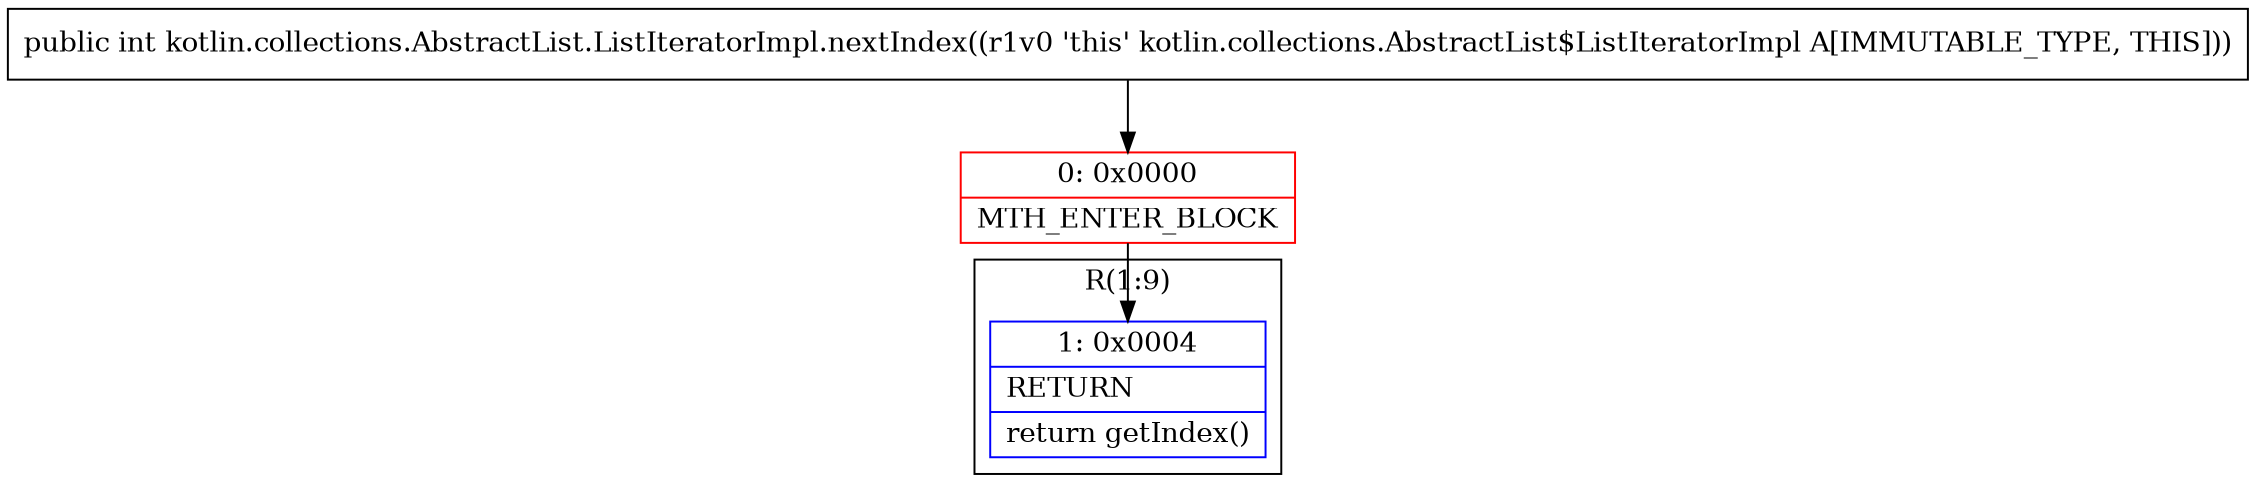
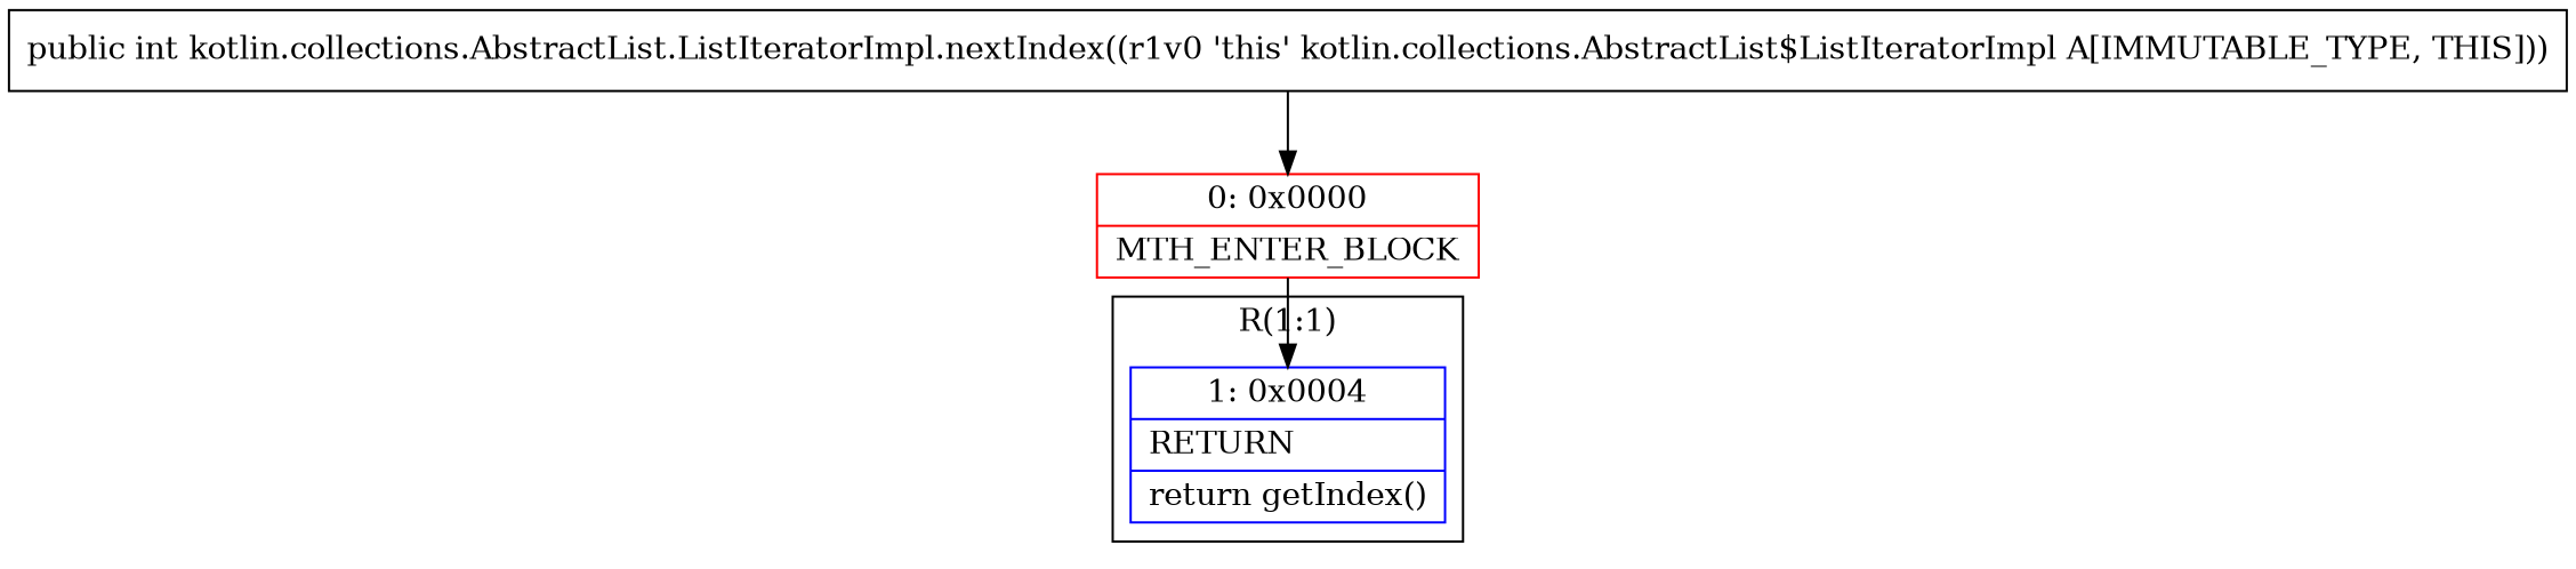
  digraph {
    node [shape=record]
    n1 [color=blue label="{1\:\ 0x0004|RETURN\l|return getIndex()\l}"]
    n2 [color=red label="{0\:\ 0x0000|MTH_ENTER_BLOCK\l}"]
    n3 [label="{public int kotlin.collections.AbstractList.ListIteratorImpl.nextIndex((r1v0 'this' kotlin.collections.AbstractList$ListIteratorImpl A[IMMUTABLE_TYPE, THIS])) }"]
    subgraph cluster_1 {
-     label="R(1:9)"
+     label="R(1:1)"
      n1
    }
    n2 -> n1
    n3 -> n2
  }
